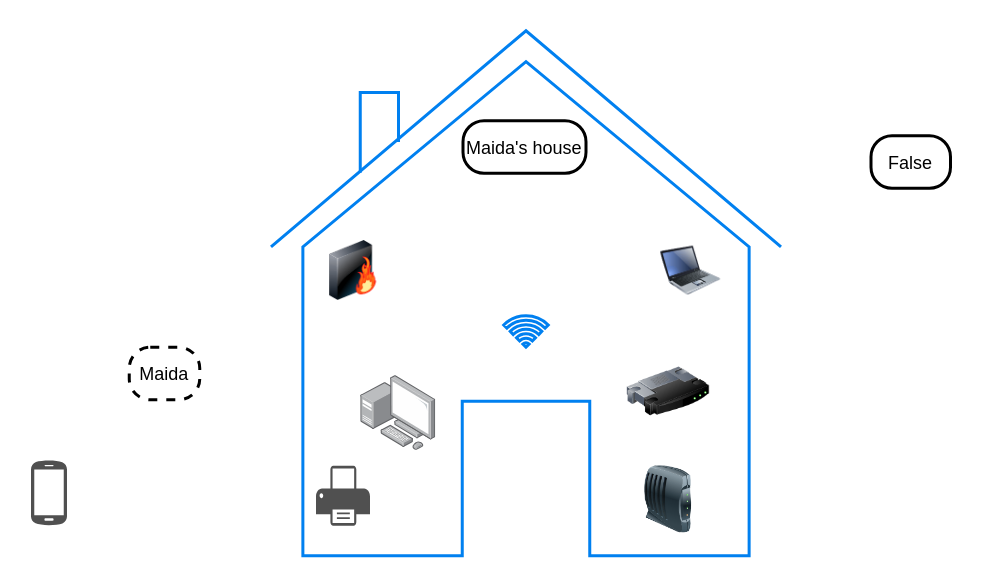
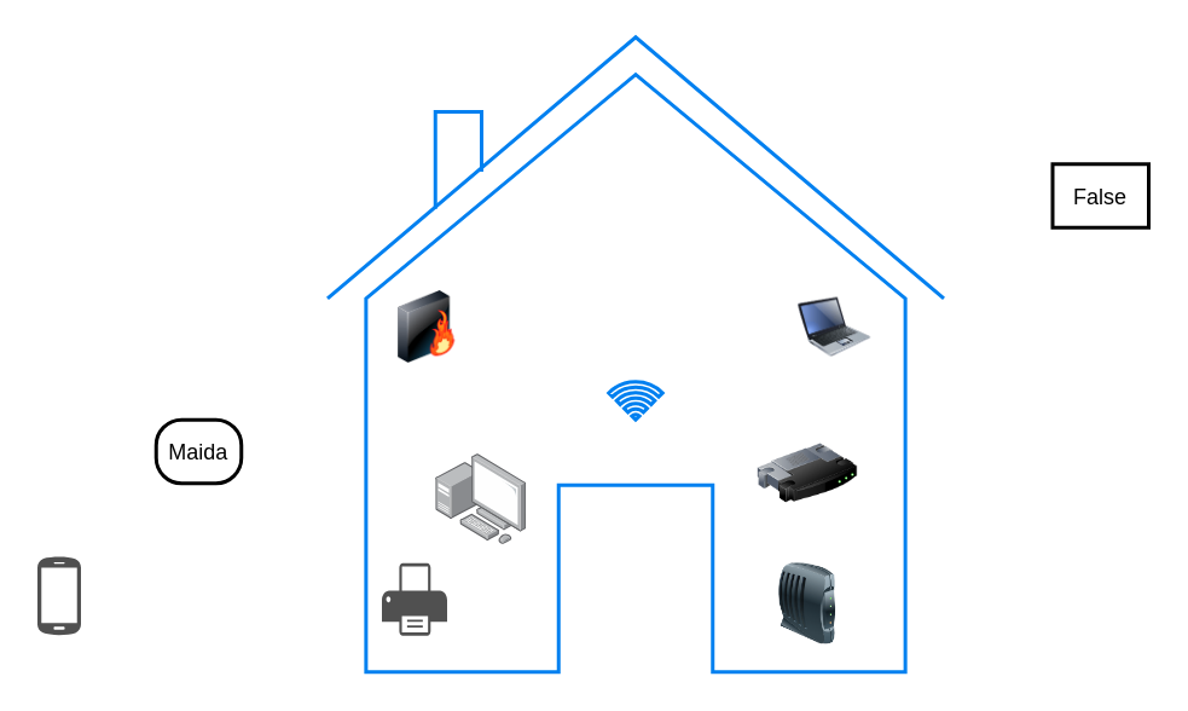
  <mxCell id="0" />
  <mxCell id="1" parent="0" />
  <mxCell id="2" value="" style="html=1;verticalLabelPosition=bottom;align=center;labelBackgroundColor=#ffffff;verticalAlign=top;strokeWidth=2;strokeColor=#0080F0;shadow=0;dashed=0;shape=mxgraph.ios7.icons.home;" vertex="1" parent="1"><mxGeometry x="180" y="20" width="340" height="350" as="geometry" /></mxCell>
- <mxCell id="3" value="Maida's house" style="rounded=1;arcSize=40;strokeWidth=2" parent="1" vertex="1"><mxGeometry x="308" y="80" width="82" height="35" as="geometry" /></mxCell>
- <mxCell id="4" value="False" style="rounded=1;arcSize=40;strokeWidth=2" parent="1" vertex="1"><mxGeometry x="580" y="90" width="53" height="35" as="geometry" /></mxCell>
- <mxCell id="5" value="Maida" style="rounded=1;arcSize=40;strokeWidth=2;dashed=1;" parent="1" vertex="1"><mxGeometry x="85.5" y="231" width="47" height="35" as="geometry" /></mxCell>
+ <mxCell id="4" value="False" style="arcSize=40;strokeWidth=2;rounded=0;" parent="1" vertex="1"><mxGeometry x="580" y="90" width="53" height="35" as="geometry" /></mxCell>
+ <mxCell id="5" value="Maida" style="rounded=1;arcSize=40;strokeWidth=2" parent="1" vertex="1"><mxGeometry x="85.5" y="231" width="47" height="35" as="geometry" /></mxCell>
  <mxCell id="6" value="" style="sketch=0;pointerEvents=1;shadow=0;dashed=0;html=1;strokeColor=none;fillColor=#505050;labelPosition=center;verticalLabelPosition=bottom;verticalAlign=top;outlineConnect=0;align=center;shape=mxgraph.office.devices.printer;" vertex="1" parent="1"><mxGeometry x="210" y="310" width="36" height="40" as="geometry" /></mxCell>
  <mxCell id="7" value="" style="image;html=1;image=img/lib/clip_art/computers/Laptop_128x128.png" vertex="1" parent="1"><mxGeometry x="440" y="160" width="40" height="40" as="geometry" /></mxCell>
  <mxCell id="8" value="" style="image;html=1;image=img/lib/clip_art/networking/Firewall-page1_128x128.png" vertex="1" parent="1"><mxGeometry x="210" y="160" width="50" height="40" as="geometry" /></mxCell>
  <mxCell id="9" value="" style="image;points=[];aspect=fixed;html=1;align=center;shadow=0;dashed=0;image=img/lib/allied_telesis/computer_and_terminals/Personal_Computer_with_Server.svg;" vertex="1" parent="1"><mxGeometry x="240" y="250" width="50" height="50" as="geometry" /></mxCell>
  <mxCell id="10" value="" style="image;html=1;image=img/lib/clip_art/networking/Modem_128x128.png" vertex="1" parent="1"><mxGeometry x="420" y="310" width="50" height="45" as="geometry" /></mxCell>
  <mxCell id="11" value="" style="image;html=1;image=img/lib/clip_art/networking/Router_128x128.png" vertex="1" parent="1"><mxGeometry x="417.37" y="234.27" width="55.27" height="52.73" as="geometry" /></mxCell>
  <mxCell id="12" value="" style="html=1;verticalLabelPosition=bottom;align=center;labelBackgroundColor=#ffffff;verticalAlign=top;strokeWidth=2;strokeColor=#0080F0;shadow=0;dashed=0;shape=mxgraph.ios7.icons.wifi;pointerEvents=1" vertex="1" parent="1"><mxGeometry x="335.15" y="210" width="29.7" height="21" as="geometry" /></mxCell>
  <mxCell id="13" value="" style="shape=image;html=1;verticalAlign=top;verticalLabelPosition=bottom;labelBackgroundColor=#ffffff;imageAspect=0;aspect=fixed;image=https://cdn0.iconfinder.com/data/icons/user-pictures/100/female-128.png" vertex="1" parent="1"><mxGeometry x="70" y="270" width="78" height="78" as="geometry" /></mxCell>
  <mxCell id="14" value="" style="sketch=0;pointerEvents=1;shadow=0;dashed=0;html=1;strokeColor=none;fillColor=#505050;labelPosition=center;verticalLabelPosition=bottom;verticalAlign=top;outlineConnect=0;align=center;shape=mxgraph.office.devices.cell_phone_android_standalone;" vertex="1" parent="1"><mxGeometry x="20" y="306" width="24" height="44" as="geometry" /></mxCell>
